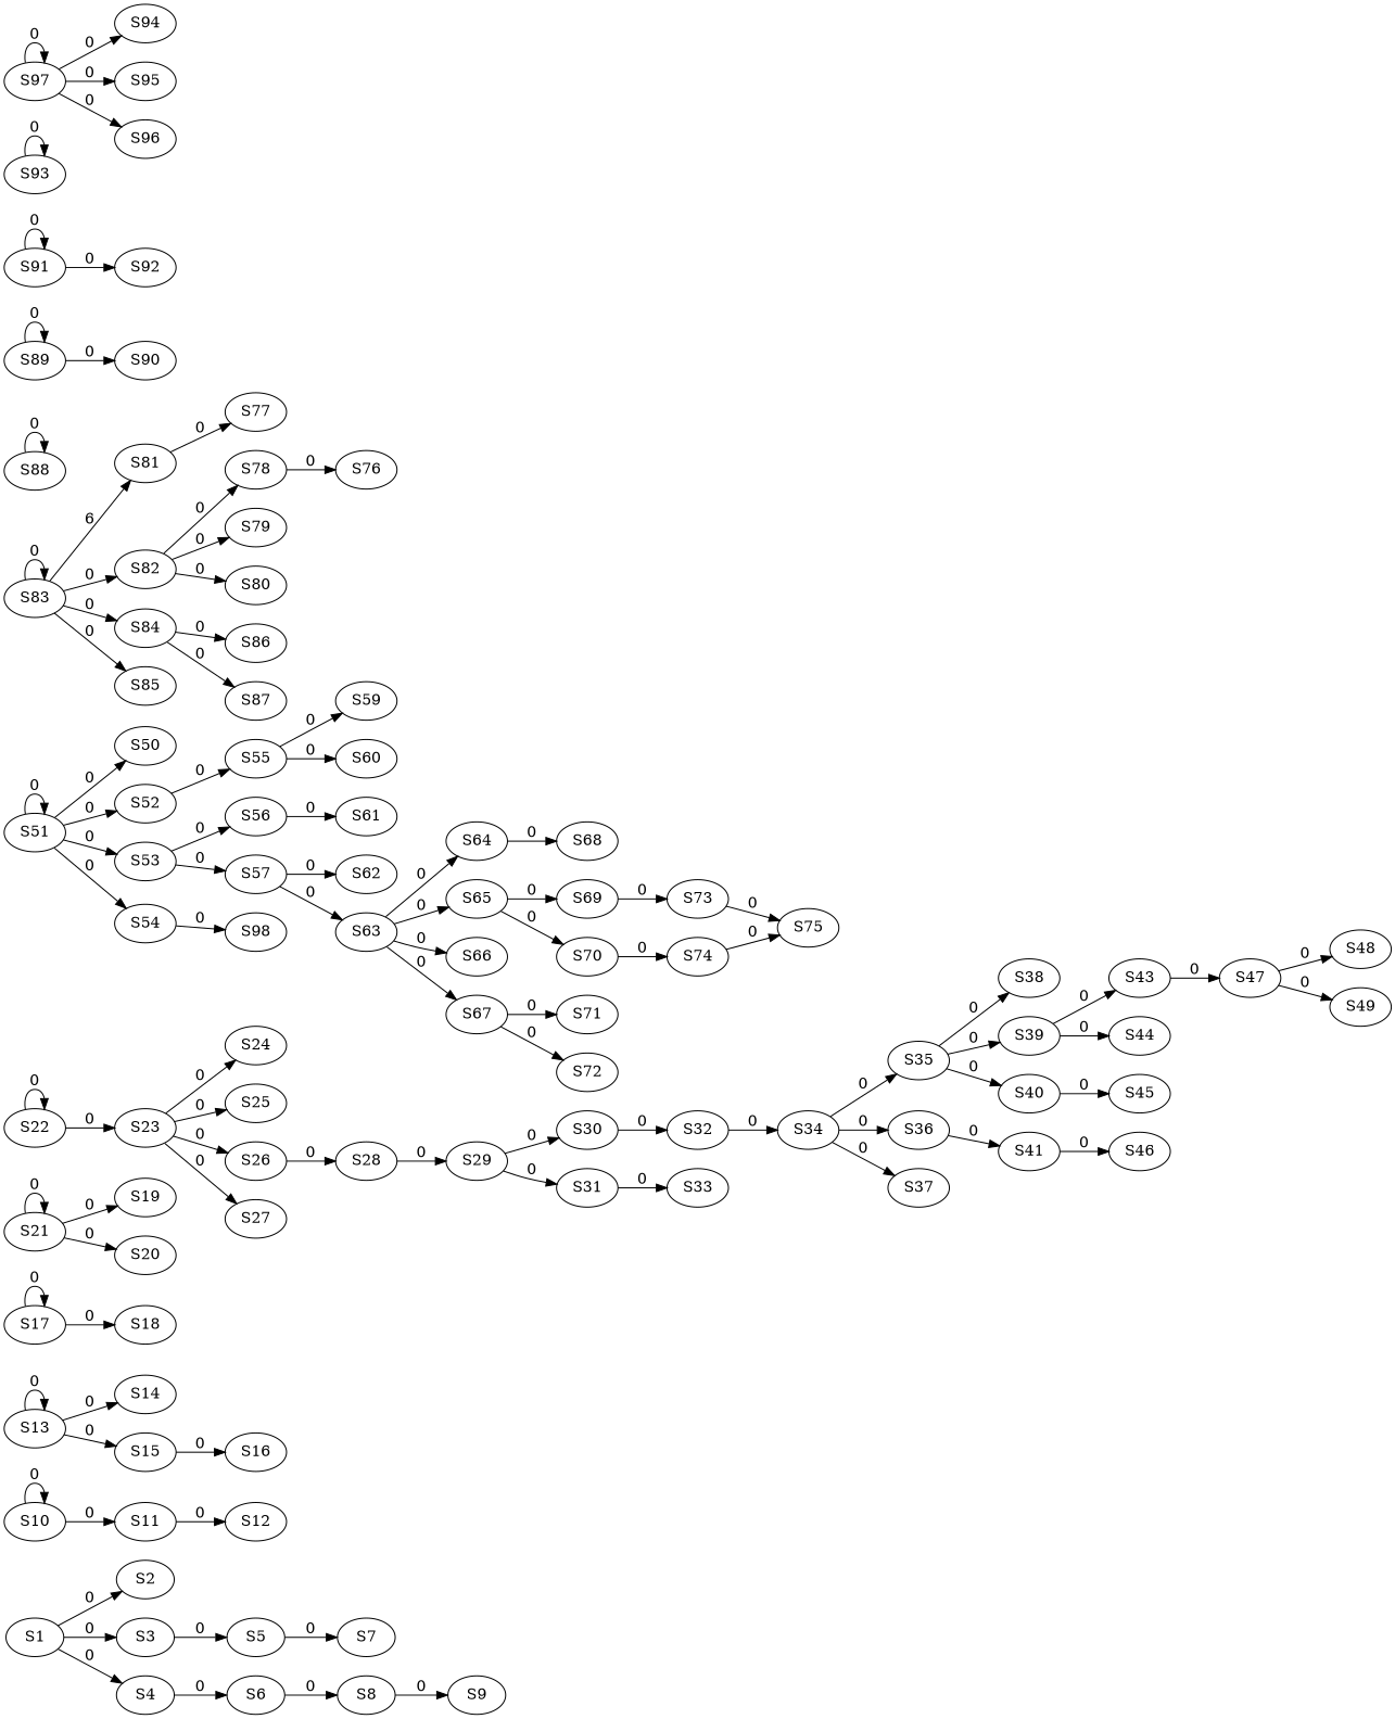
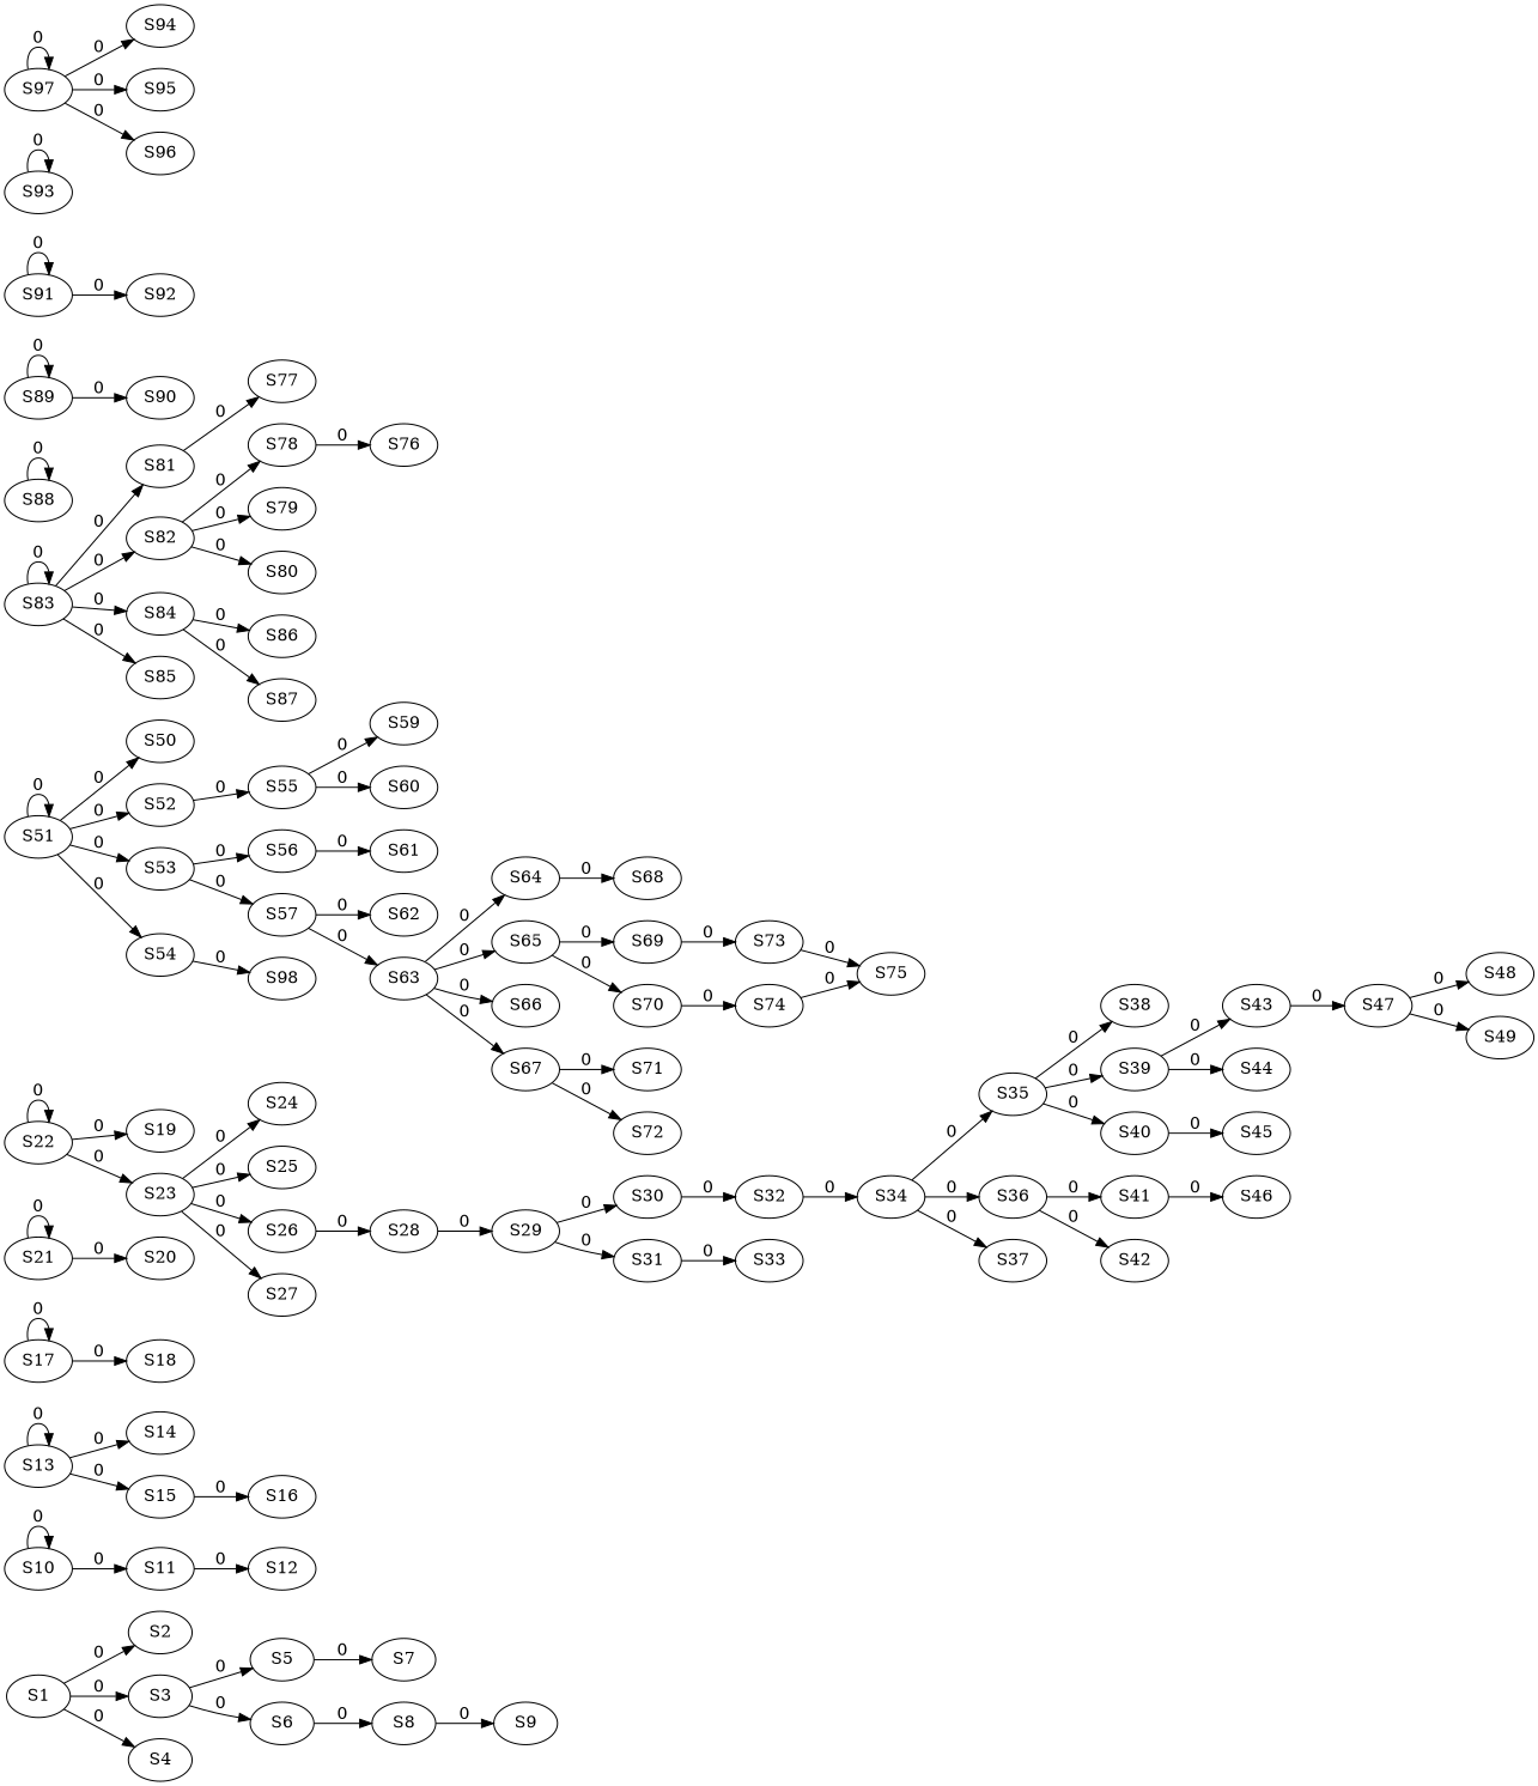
  strict digraph {
    rankdir=LR
    S1
    S2
    S3
    S4
    S5
    S6
    S7
    S8
    S9
    S10
    S11
    S12
    S13
    S14
    S15
    S16
    S17
    S18
    S21
    S19
    S20
    S22
    S23
    S24
    S25
    S26
    S27
    S28
    S29
    S30
    S31
    S32
    S33
    S34
    S35
    S36
    S37
    S38
    S39
    S40
    S41
+   S42
    S43
    S44
    S45
    S46
    S47
    S48
    S49
    S51
    S50
    S52
    S53
    S54
    S55
    S56
    S57
    n58 [label=S98]
    S59
    S60
    S61
    S62
    S63
    S64
    S65
    S66
    S67
    S68
    S69
    S70
    S71
    S72
    S73
    S74
    S75
    S78
    S76
    S81
    S77
    S82
    S79
    S80
    S83
    S84
    S85
    S86
    S87
    S88
    S89
    S90
    S91
    S92
    S93
    S97
    S94
    S95
    S96
    S1 -> S2 [label=0]
    S1 -> S3 [label=0]
    S1 -> S4 [label=0]
    S3 -> S5 [label=0]
-   S4 -> S6 [label=0]
+   S3 -> S6 [label=0]
    S5 -> S7 [label=0]
    S6 -> S8 [label=0]
    S8 -> S9 [label=0]
    S10 -> S10 [label=0]
    S10 -> S11 [label=0]
    S11 -> S12 [label=0]
    S13 -> S13 [label=0]
    S13 -> S14 [label=0]
    S13 -> S15 [label=0]
    S15 -> S16 [label=0]
    S17 -> S17 [label=0]
    S17 -> S18 [label=0]
    S21 -> S21 [label=0]
-   S21 -> S19 [label=0]
+   S22 -> S19 [label=0]
    S21 -> S20 [label=0]
    S22 -> S22 [label=0]
    S22 -> S23 [label=0]
    S23 -> S24 [label=0]
    S23 -> S25 [label=0]
    S23 -> S26 [label=0]
    S23 -> S27 [label=0]
    S26 -> S28 [label=0]
    S28 -> S29 [label=0]
    S29 -> S30 [label=0]
    S29 -> S31 [label=0]
    S30 -> S32 [label=0]
    S31 -> S33 [label=0]
    S32 -> S34 [label=0]
    S34 -> S35 [label=0]
    S34 -> S36 [label=0]
    S34 -> S37 [label=0]
    S35 -> S38 [label=0]
    S35 -> S39 [label=0]
    S35 -> S40 [label=0]
    S36 -> S41 [label=0]
+   S36 -> S42 [label=0]
    S39 -> S43 [label=0]
    S39 -> S44 [label=0]
    S40 -> S45 [label=0]
    S41 -> S46 [label=0]
    S43 -> S47 [label=0]
    S47 -> S48 [label=0]
    S47 -> S49 [label=0]
    S51 -> S51 [label=0]
    S51 -> S50 [label=0]
    S51 -> S52 [label=0]
    S51 -> S53 [label=0]
    S51 -> S54 [label=0]
    S52 -> S55 [label=0]
    S53 -> S56 [label=0]
    S53 -> S57 [label=0]
    S54 -> n58 [label=0]
    S55 -> S59 [label=0]
    S55 -> S60 [label=0]
    S56 -> S61 [label=0]
    S57 -> S62 [label=0]
    S57 -> S63 [label=0]
    S63 -> S64 [label=0]
    S63 -> S65 [label=0]
    S63 -> S66 [label=0]
    S63 -> S67 [label=0]
    S64 -> S68 [label=0]
    S65 -> S69 [label=0]
    S65 -> S70 [label=0]
    S67 -> S71 [label=0]
    S67 -> S72 [label=0]
    S69 -> S73 [label=0]
    S70 -> S74 [label=0]
    S73 -> S75 [label=0]
    S74 -> S75 [label=0]
    S78 -> S76 [label=0]
    S81 -> S77 [label=0]
    S82 -> S78 [label=0]
    S82 -> S79 [label=0]
    S82 -> S80 [label=0]
-   S83 -> S81 [label=6]
+   S83 -> S81 [label=0]
    S83 -> S82 [label=0]
    S83 -> S83 [label=0]
    S83 -> S84 [label=0]
    S83 -> S85 [label=0]
    S84 -> S86 [label=0]
    S84 -> S87 [label=0]
    S88 -> S88 [label=0]
    S89 -> S89 [label=0]
    S89 -> S90 [label=0]
    S91 -> S91 [label=0]
    S91 -> S92 [label=0]
    S93 -> S93 [label=0]
    S97 -> S97 [label=0]
    S97 -> S94 [label=0]
    S97 -> S95 [label=0]
    S97 -> S96 [label=0]
  }
